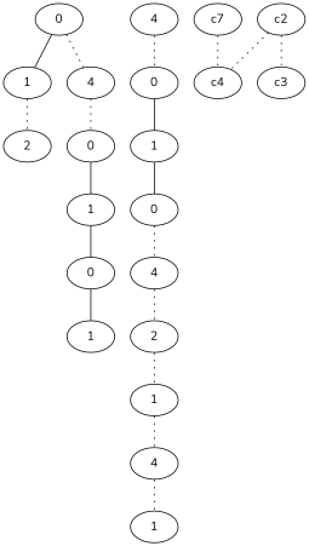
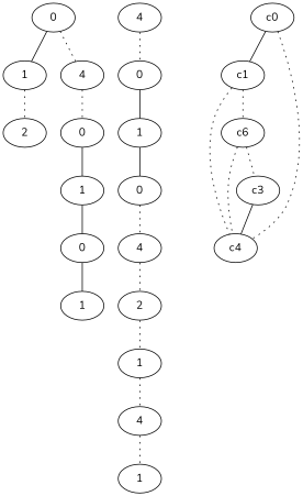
  graph {
    fontname=Nunito
    node [fontname=Nunito]
    edge [fontname=Nunito style=dotted]
    n1 [label=0]
    n2 [label=1]
    n3 [label=4]
    n4 [label=2]
    n5 [label=0]
    n6 [label=4]
    n7 [label=0]
    n8 [label=1]
    n9 [label=0]
    n10 [label=4]
    n11 [label=2]
    n12 [label=1]
    n13 [label=4]
    n14 [label=1]
    n15 [label=1]
    n16 [label=0]
    n17 [label=1]
-   c0 [label=c7]
+   c0
+   c1
    c4
-   c2
+   c2 [label=c6]
    c3
    n1 -- n2 [style=""]
    n1 -- n3
    n2 -- n4
    n3 -- n5
    n5 -- n15 [style=""]
    n6 -- n7
    n7 -- n8 [style=""]
    n8 -- n9 [style=""]
    n9 -- n10
    n10 -- n11
    n11 -- n12
    n12 -- n13
    n13 -- n14
    n15 -- n16 [style=""]
    n16 -- n17 [style=""]
+   c0 -- c1 [style=""]
    c0 -- c4
+   c1 -- c4
+   c1 -- c2
    c2 -- c4
    c2 -- c3
+   c3 -- c4 [style=""]
  }
